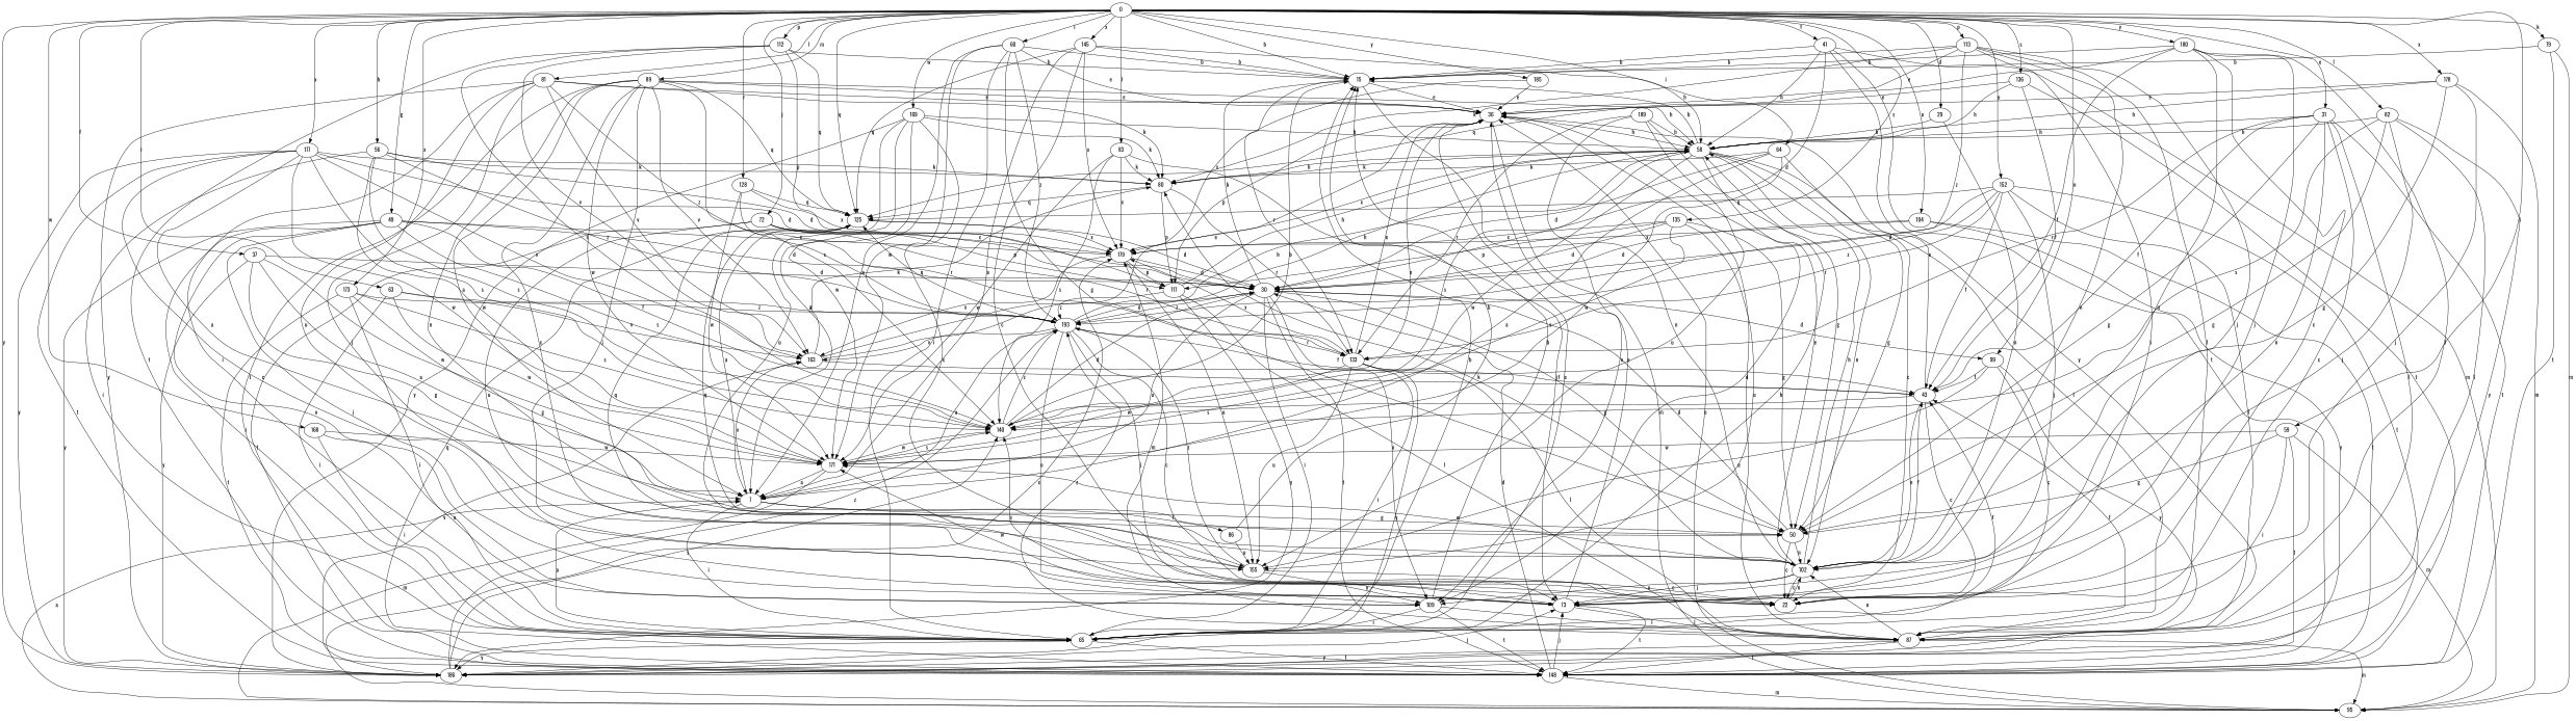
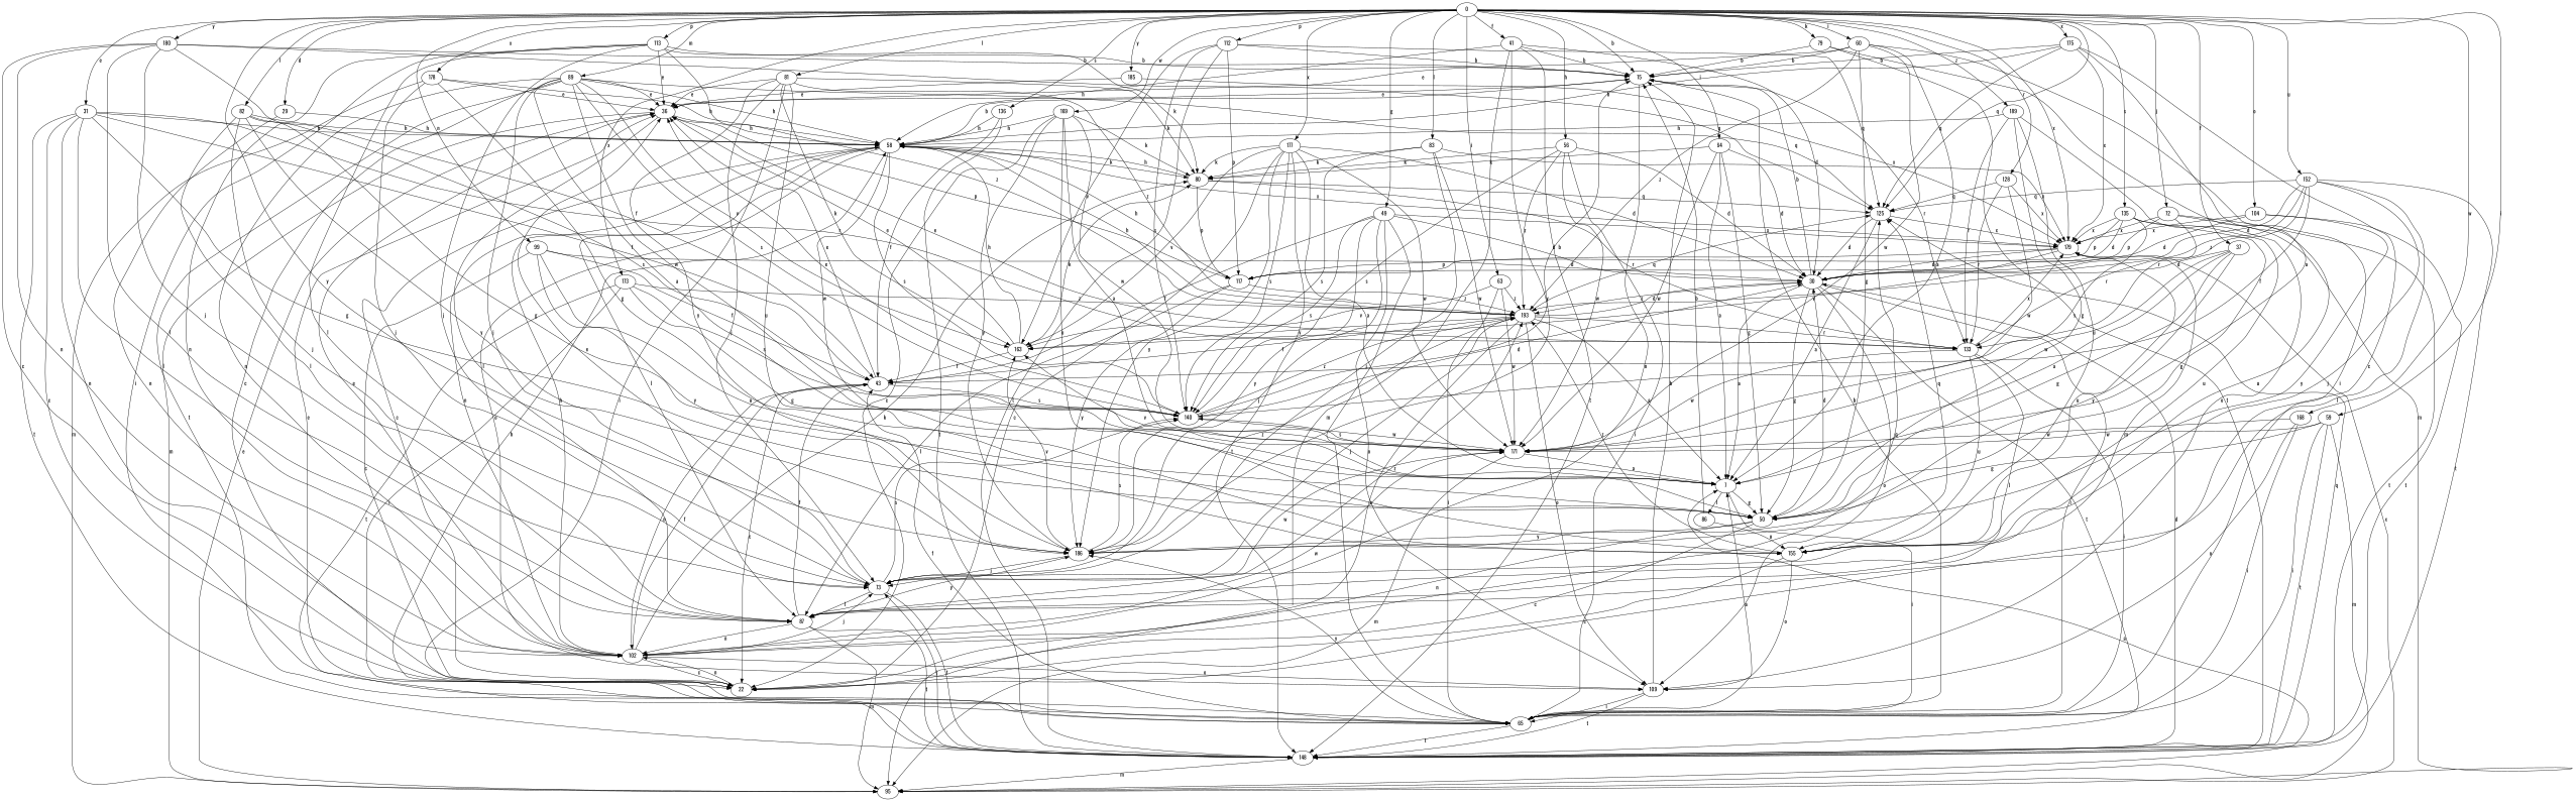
  strict digraph {
    fontname=Oswald
    node [fontname=Oswald]
    edge [fontname=Oswald]
    0
    15
    29
    31
    37
    41
    49
    56
    59
    60
    63
    64
    72
    79
    81
    82
    83
    89
    99
    104
    112
    113
    125
    128
    135
    136
    152
    168
    169
    173
-   175 [label=145]
+   175
    177
    178
    179
    180
    185
    186
    189
    36
    102
    133
    58
    50
    22
    148
    43
    87
    7
    30
    171
    95
    65
    109
    140
    73
    193
    80
    163
    117
    155
    86
    0 -> 15 [label=b]
    0 -> 29 [label=d]
    0 -> 31 [label=e]
    0 -> 37 [label=f]
    0 -> 41 [label=f]
    0 -> 49 [label=g]
    0 -> 56 [label=h]
    0 -> 59 [label=i]
    0 -> 60 [label=i]
    0 -> 63 [label=i]
    0 -> 64 [label=i]
    0 -> 72 [label=j]
    0 -> 79 [label=k]
    0 -> 81 [label=l]
    0 -> 82 [label=l]
    0 -> 83 [label=l]
    0 -> 89 [label=m]
    0 -> 99 [label=n]
    0 -> 104 [label=o]
    0 -> 112 [label=p]
    0 -> 113 [label=p]
    0 -> 125 [label=q]
    0 -> 128 [label=r]
    0 -> 135 [label=s]
    0 -> 136 [label=s]
    0 -> 152 [label=u]
    0 -> 168 [label=w]
    0 -> 169 [label=w]
    0 -> 173 [label=x]
    0 -> 175 [label=x]
    0 -> 177 [label=x]
    0 -> 178 [label=x]
+   0 -> 179 [label=x]
    0 -> 180 [label=y]
    0 -> 185 [label=y]
    0 -> 186 [label=y]
+   0 -> 189 [label=z]
    15 -> 36 [label=e]
    15 -> 102 [label=n]
    15 -> 133 [label=r]
    29 -> 102 [label=n]
    29 -> 58 [label=h]
    31 -> 102 [label=n]
    31 -> 133 [label=r]
    31 -> 58 [label=h]
    31 -> 50 [label=g]
    31 -> 22 [label=c]
    31 -> 148 [label=t]
    31 -> 43 [label=f]
    31 -> 87 [label=l]
    37 -> 186 [label=y]
    37 -> 50 [label=g]
    37 -> 7 [label=a]
    37 -> 30 [label=d]
    37 -> 171 [label=w]
    41 -> 15 [label=b]
    41 -> 186 [label=y]
    41 -> 58 [label=h]
    41 -> 148 [label=t]
    41 -> 30 [label=d]
    41 -> 95 [label=m]
    49 -> 179 [label=x]
    49 -> 186 [label=y]
    49 -> 43 [label=f]
    49 -> 30 [label=d]
    49 -> 65 [label=i]
    49 -> 109 [label=o]
    49 -> 140 [label=s]
    49 -> 73 [label=j]
    56 -> 30 [label=d]
    56 -> 171 [label=w]
    56 -> 65 [label=i]
    56 -> 140 [label=s]
    56 -> 193 [label=z]
    56 -> 80 [label=k]
    59 -> 50 [label=g]
    59 -> 148 [label=t]
    59 -> 171 [label=w]
    59 -> 95 [label=m]
    59 -> 65 [label=i]
    60 -> 15 [label=b]
    60 -> 36 [label=e]
    60 -> 50 [label=g]
    60 -> 7 [label=a]
    60 -> 171 [label=w]
    60 -> 65 [label=i]
    60 -> 193 [label=z]
    63 -> 171 [label=w]
    63 -> 65 [label=i]
    63 -> 193 [label=z]
    63 -> 163 [label=v]
    64 -> 50 [label=g]
    64 -> 7 [label=a]
    64 -> 30 [label=d]
    64 -> 171 [label=w]
    64 -> 80 [label=k]
    72 -> 179 [label=x]
    72 -> 133 [label=r]
    72 -> 148 [label=t]
    72 -> 117 [label=p]
    72 -> 155 [label=u]
    79 -> 15 [label=b]
    79 -> 148 [label=t]
    79 -> 95 [label=m]
    81 -> 186 [label=y]
    81 -> 36 [label=e]
    81 -> 65 [label=i]
    81 -> 73 [label=j]
    81 -> 193 [label=z]
    81 -> 80 [label=k]
-   81 -> 163 [label=v]
+   81 -> 163 [label=k]
    81 -> 155 [label=u]
    82 -> 186 [label=y]
    82 -> 58 [label=h]
    82 -> 50 [label=g]
    82 -> 87 [label=l]
    82 -> 140 [label=s]
    82 -> 73 [label=j]
    83 -> 179 [label=x]
    83 -> 171 [label=w]
    83 -> 140 [label=s]
    83 -> 73 [label=j]
    83 -> 80 [label=k]
    89 -> 125 [label=q]
    89 -> 36 [label=e]
    89 -> 102 [label=n]
    89 -> 58 [label=h]
    89 -> 22 [label=c]
    89 -> 148 [label=t]
    89 -> 7 [label=a]
    89 -> 171 [label=w]
    89 -> 140 [label=s]
    89 -> 73 [label=j]
    89 -> 163 [label=v]
    99 -> 186 [label=y]
    99 -> 22 [label=c]
    99 -> 43 [label=f]
-   30 -> 99 [label=d]
+   99 -> 30 [label=d]
    99 -> 155 [label=u]
    104 -> 179 [label=x]
    104 -> 186 [label=y]
    104 -> 148 [label=t]
    104 -> 30 [label=d]
    112 -> 15 [label=b]
    112 -> 125 [label=q]
    112 -> 148 [label=t]
    112 -> 140 [label=s]
    112 -> 163 [label=v]
    112 -> 117 [label=p]
    113 -> 15 [label=b]
    113 -> 36 [label=e]
    113 -> 102 [label=n]
    113 -> 87 [label=l]
    113 -> 65 [label=i]
    113 -> 73 [label=j]
    113 -> 193 [label=z]
    113 -> 80 [label=k]
    125 -> 179 [label=x]
    125 -> 7 [label=a]
    125 -> 30 [label=d]
    128 -> 125 [label=q]
    128 -> 179 [label=x]
    128 -> 133 [label=r]
    128 -> 171 [label=w]
    135 -> 179 [label=x]
    135 -> 50 [label=g]
    135 -> 30 [label=d]
    135 -> 140 [label=s]
    135 -> 117 [label=p]
    135 -> 155 [label=u]
-   136 -> 36 [label=e]
    136 -> 58 [label=h]
    136 -> 148 [label=t]
    136 -> 43 [label=f]
    152 -> 125 [label=q]
    152 -> 133 [label=r]
    152 -> 148 [label=t]
    152 -> 43 [label=f]
    152 -> 87 [label=l]
    152 -> 30 [label=d]
    152 -> 73 [label=j]
    152 -> 193 [label=z]
    168 -> 171 [label=w]
    168 -> 65 [label=i]
    168 -> 109 [label=o]
    169 -> 186 [label=y]
    169 -> 58 [label=h]
    169 -> 22 [label=c]
    169 -> 7 [label=a]
    169 -> 171 [label=w]
    169 -> 80 [label=k]
    169 -> 155 [label=u]
    173 -> 50 [label=g]
    173 -> 148 [label=t]
    173 -> 65 [label=i]
    173 -> 140 [label=s]
    173 -> 193 [label=z]
    175 -> 15 [label=b]
    175 -> 125 [label=q]
    175 -> 179 [label=x]
    175 -> 58 [label=h]
    175 -> 22 [label=c]
    175 -> 7 [label=a]
    177 -> 186 [label=y]
    177 -> 22 [label=c]
    177 -> 148 [label=t]
    177 -> 7 [label=a]
    177 -> 30 [label=d]
    177 -> 171 [label=w]
    177 -> 140 [label=s]
    177 -> 80 [label=k]
    177 -> 163 [label=v]
    178 -> 36 [label=e]
    178 -> 58 [label=h]
    178 -> 50 [label=g]
    178 -> 95 [label=m]
    178 -> 73 [label=j]
    179 -> 30 [label=d]
    179 -> 163 [label=v]
    179 -> 117 [label=p]
    179 -> 155 [label=u]
    180 -> 15 [label=b]
    180 -> 125 [label=q]
    180 -> 102 [label=n]
    180 -> 22 [label=c]
    180 -> 43 [label=f]
    180 -> 87 [label=l]
    180 -> 73 [label=j]
    185 -> 179 [label=x]
    185 -> 36 [label=e]
    186 -> 140 [label=s]
    186 -> 73 [label=j]
    186 -> 193 [label=z]
    186 -> 163 [label=v]
    189 -> 133 [label=r]
    189 -> 58 [label=h]
    189 -> 50 [label=g]
    189 -> 109 [label=o]
    189 -> 155 [label=u]
    36 -> 58 [label=h]
    36 -> 87 [label=l]
    36 -> 95 [label=m]
    36 -> 117 [label=p]
    102 -> 125 [label=q]
    102 -> 36 [label=e]
    102 -> 58 [label=h]
    102 -> 22 [label=c]
    102 -> 43 [label=f]
    102 -> 171 [label=w]
    102 -> 109 [label=o]
    102 -> 73 [label=j]
    102 -> 80 [label=k]
    133 -> 179 [label=x]
    133 -> 36 [label=e]
    133 -> 87 [label=l]
    133 -> 171 [label=w]
    133 -> 65 [label=i]
    133 -> 155 [label=u]
    58 -> 15 [label=b]
    58 -> 179 [label=x]
    58 -> 102 [label=n]
    58 -> 22 [label=c]
    58 -> 87 [label=l]
    58 -> 171 [label=w]
    58 -> 109 [label=o]
    58 -> 140 [label=s]
    58 -> 80 [label=k]
-   133 -> 186 [label=y]
+   50 -> 186 [label=y]
    50 -> 102 [label=n]
    50 -> 22 [label=c]
    50 -> 30 [label=d]
    22 -> 102 [label=n]
    148 -> 125 [label=q]
    148 -> 30 [label=d]
    148 -> 95 [label=m]
    148 -> 73 [label=j]
    43 -> 36 [label=e]
    43 -> 102 [label=n]
    43 -> 22 [label=c]
    43 -> 140 [label=s]
    87 -> 179 [label=m]
    87 -> 186 [label=y]
    87 -> 102 [label=n]
    87 -> 148 [label=t]
    87 -> 43 [label=f]
    87 -> 95 [label=m]
    87 -> 193 [label=z]
    7 -> 50 [label=g]
    7 -> 65 [label=i]
    7 -> 163 [label=v]
    7 -> 86 [label=l]
    30 -> 15 [label=b]
    30 -> 50 [label=g]
    30 -> 148 [label=t]
    30 -> 7 [label=a]
    30 -> 65 [label=i]
    30 -> 109 [label=o]
    30 -> 193 [label=z]
    171 -> 7 [label=a]
    171 -> 95 [label=m]
    171 -> 140 [label=s]
    95 -> 179 [label=x]
    95 -> 36 [label=e]
    95 -> 7 [label=a]
    65 -> 15 [label=b]
    65 -> 186 [label=y]
    65 -> 36 [label=e]
    65 -> 58 [label=h]
    65 -> 148 [label=t]
    65 -> 43 [label=f]
    65 -> 7 [label=a]
    109 -> 15 [label=b]
    109 -> 148 [label=t]
-   109 -> 87 [label=l]
    109 -> 65 [label=i]
    140 -> 15 [label=b]
    140 -> 36 [label=e]
    140 -> 30 [label=d]
    140 -> 171 [label=w]
    140 -> 193 [label=z]
    73 -> 36 [label=e]
    73 -> 148 [label=t]
    73 -> 87 [label=l]
    73 -> 171 [label=w]
    73 -> 140 [label=s]
    193 -> 125 [label=q]
    193 -> 133 [label=r]
    193 -> 58 [label=h]
    193 -> 22 [label=c]
    193 -> 43 [label=f]
    193 -> 7 [label=a]
    193 -> 30 [label=d]
    193 -> 109 [label=o]
    193 -> 73 [label=j]
    193 -> 163 [label=v]
    80 -> 125 [label=q]
    80 -> 133 [label=r]
    80 -> 58 [label=h]
    80 -> 117 [label=p]
    163 -> 36 [label=e]
    163 -> 58 [label=h]
    163 -> 43 [label=f]
    163 -> 80 [label=k]
    117 -> 186 [label=y]
    117 -> 58 [label=h]
    117 -> 87 [label=l]
    117 -> 193 [label=z]
    155 -> 125 [label=q]
    155 -> 22 [label=c]
    155 -> 109 [label=o]
    155 -> 193 [label=z]
    86 -> 15 [label=b]
    86 -> 155 [label=u]
  }
